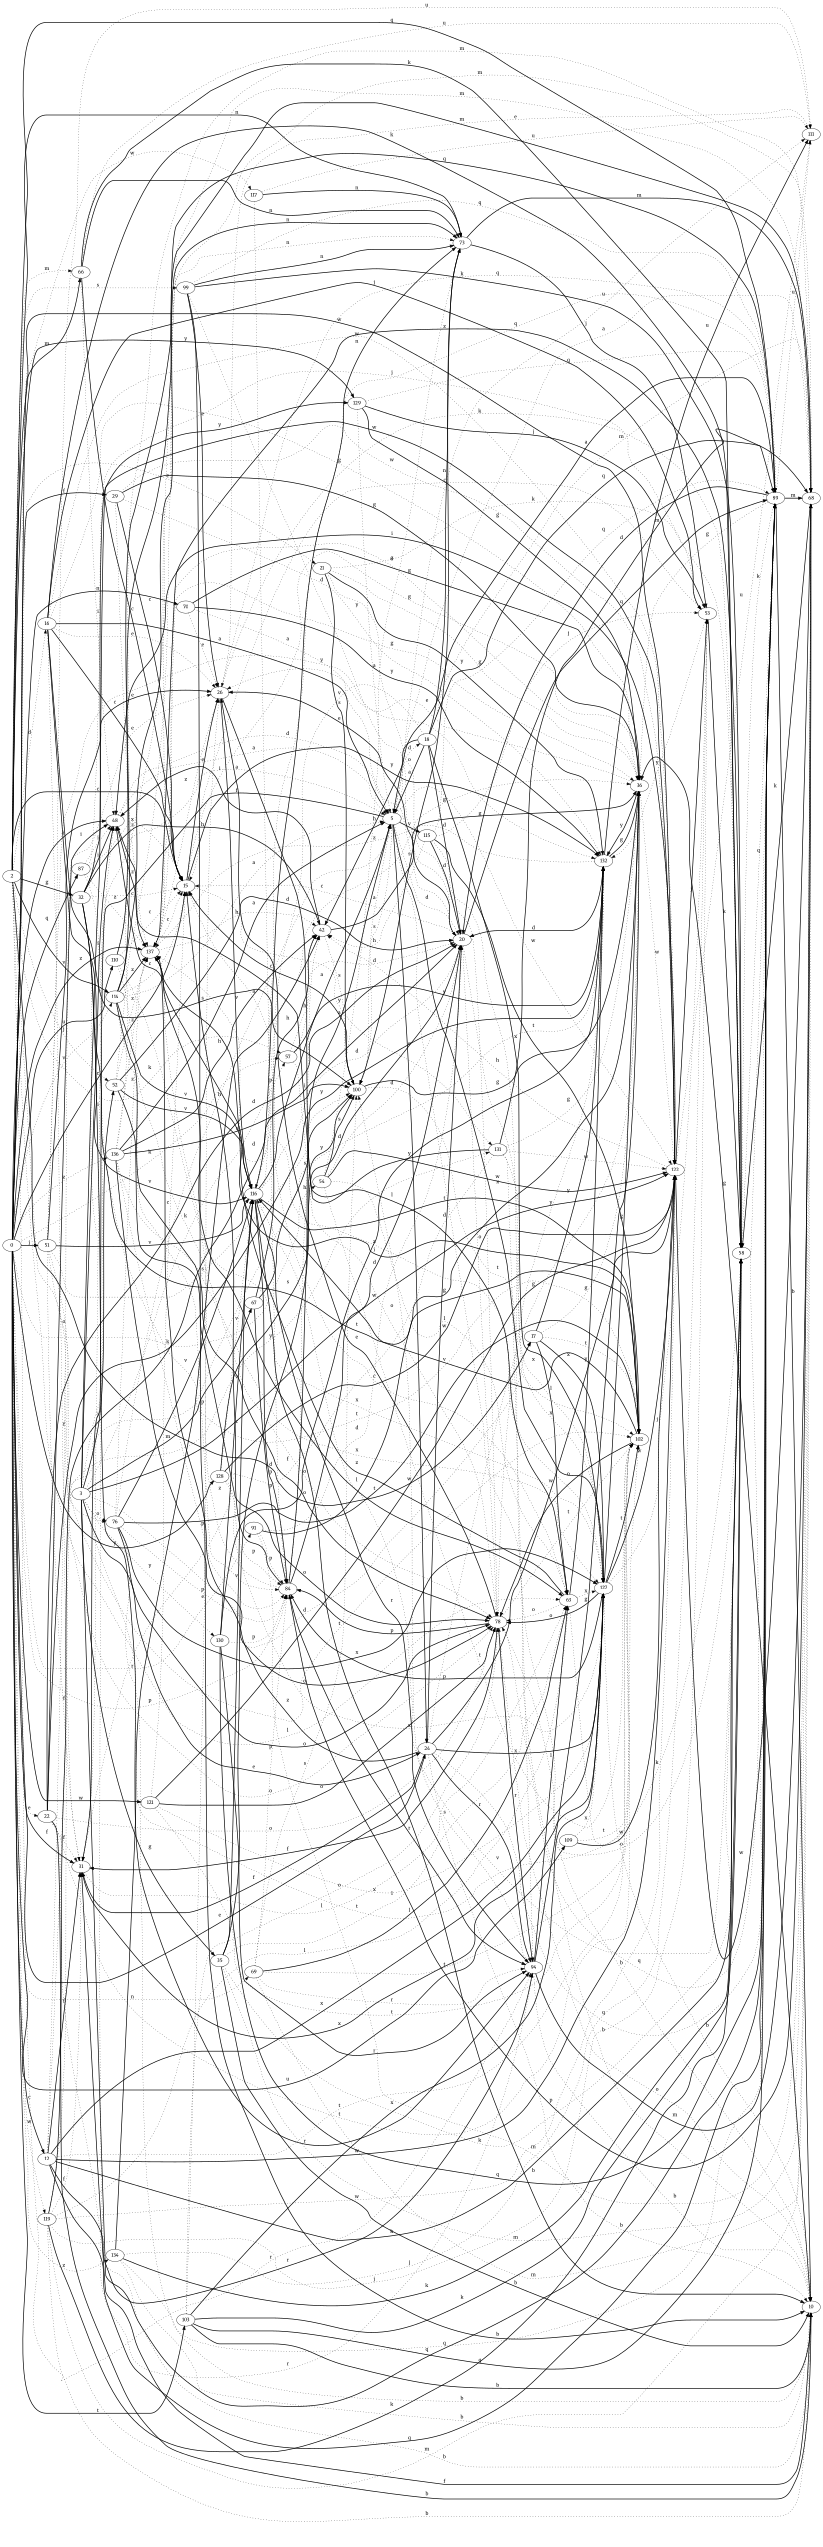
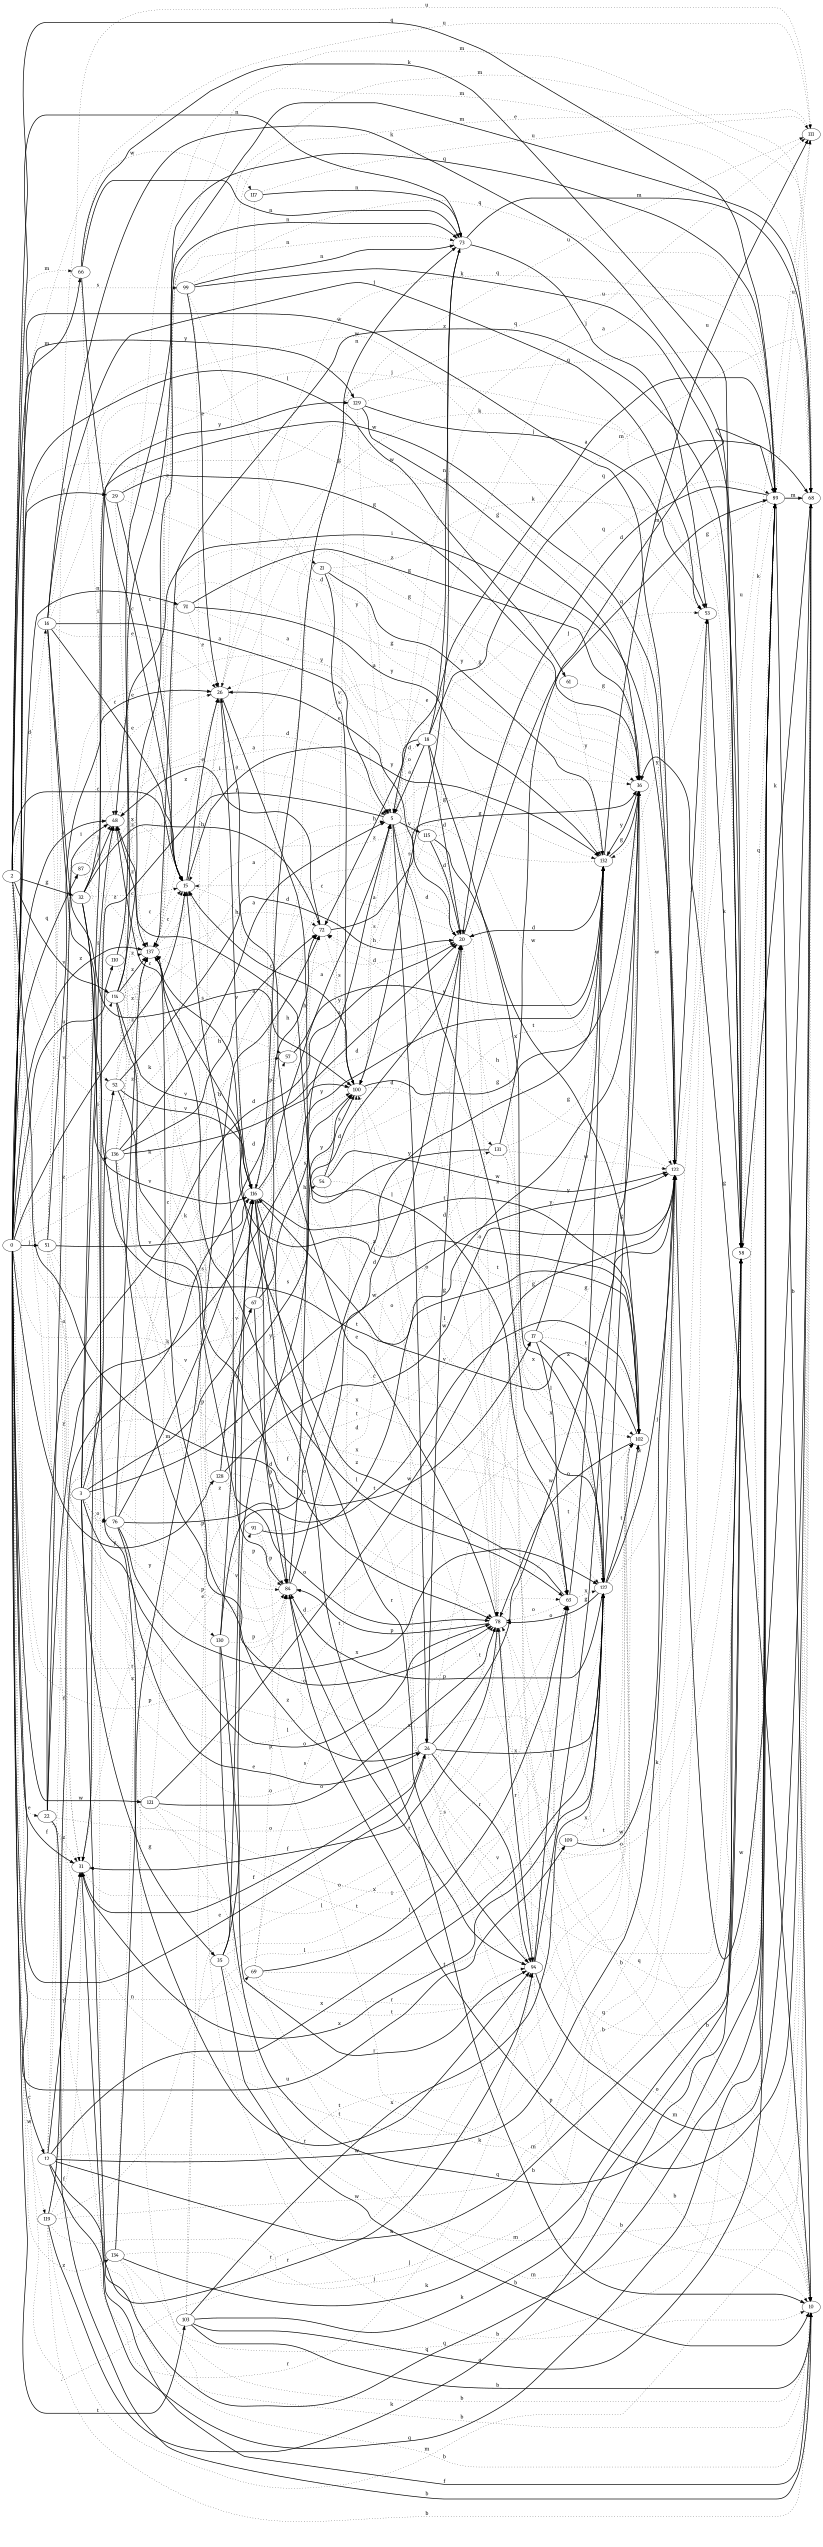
  strict digraph {
    fontname=Merriweather
    rankdir=LR
    node [fontname=Merriweather]
    edge [fontname=Merriweather style=dotted]
    0
    12
    15
    21
    22
    24
    29
    31
    48
    51
    54
    57
+   61
    66
    69
    70
    84
    87
    91
    103
    109
    110
    114
    117
    119
    121
    128
    134
    136
    137
    89
    94
    122
    n34 [label=102]
    127
    26
    58
    131
    36
    132
    100
    78
    10
    20
    63
    5
    111
    116
-   42
+   42 [label=72]
    73
    68
    53
    2
    16
    17
    32
    52
    76
    99
    129
    3
    35
    67
    130
    18
    115
    0 -> 12 [label=c style=bold]
    0 -> 15 [label=c style=bold]
    0 -> 21 [label=e]
    0 -> 22 [label=e]
    0 -> 24 [label=e style=bold]
    0 -> 29 [label=f style=bold]
    0 -> 31 [label=f style=bold]
    0 -> 48 [label=i style=bold]
    0 -> 51 [label=j style=bold]
    0 -> 54 [label=k]
    0 -> 57 [label=k]
+   0 -> 61 [label=l style=bold]
    0 -> 66 [label=m style=bold]
    0 -> 69 [label=n]
    0 -> 70 [label=n style=bold]
    0 -> 84 [label=p]
    0 -> 87 [label=q style=bold]
    0 -> 91 [label=r]
    0 -> 103 [label=t style=bold]
    0 -> 109 [label=u style=bold]
    0 -> 110 [label=u style=bold]
    0 -> 114 [label=v]
    0 -> 117 [label=w]
    0 -> 119 [label=w]
    0 -> 121 [label=w style=bold]
    0 -> 128 [label=y style=bold]
    0 -> 134 [label=z]
    0 -> 136 [label=z]
    0 -> 137 [label=z style=bold]
    12 -> 31 [label=f style=bold]
    12 -> 89 [label=q style=bold]
    12 -> 94 [label=r style=bold]
    12 -> 122 [label=w style=bold]
    12 -> n34 [label=t]
    12 -> 127 [label=x style=bold]
    12 -> 26 [label=e]
    12 -> 58 [label=k style=bold]
    12 -> 131 [label=y]
    15 -> 26 [label=e style=bold]
    15 -> 131 [label=y]
    15 -> 36 [label=g]
    15 -> 132 [label=y style=bold]
    21 -> 58 [label=k]
    21 -> 36 [label=g]
    21 -> 132 [label=y style=bold]
    21 -> 100 [label=s style=bold]
    21 -> 78 [label=o]
-   22 -> 31 [label=f]
+   22 -> 31 [label=z]
    22 -> 48 [label=i style=bold]
    22 -> 94 [label=r]
    22 -> n34 [label=t]
    22 -> 132 [label=y style=bold]
    22 -> 78 [label=o]
    22 -> 10 [label=b style=bold]
    22 -> 20 [label=d style=bold]
    24 -> 31 [label=f style=bold]
    24 -> 137 [label=z style=bold]
    24 -> 89 [label=q]
    24 -> 94 [label=r style=bold]
    24 -> 122 [label=w style=bold]
    24 -> 127 [label=x style=bold]
    24 -> 36 [label=g]
    24 -> 10 [label=b]
    24 -> 20 [label=d style=bold]
    29 -> 15 [label=c style=bold]
    29 -> 137 [label=z]
    29 -> 122 [label=w]
    29 -> 36 [label=g style=bold]
    29 -> 132 [label=y]
    31 -> 48 [label=i]
    31 -> 127 [label=x style=bold]
    31 -> 63 [label=l]
    48 -> 137 [label=z style=bold]
    48 -> 20 [label=d]
    48 -> 5 [label=a]
    51 -> 31 [label=f]
    51 -> n34 [label=t]
    51 -> 26 [label=e style=bold]
    51 -> 132 [label=y]
    51 -> 100 [label=s]
    51 -> 78 [label=o]
    51 -> 111 [label=u]
    51 -> 116 [label=v style=bold]
    54 -> 122 [label=w style=bold]
    54 -> n34 [label=t]
    54 -> 100 [label=s style=bold]
    54 -> 20 [label=d]
    54 -> 63 [label=l]
-   54 -> 73 [label=u]
+   54 -> 111 [label=u]
    57 -> 132 [label=y style=bold]
    57 -> 78 [label=o]
    57 -> 20 [label=d]
    57 -> 42 [label=h]
+   61 -> 36 [label=g]
+   61 -> 132 [label=y]
    66 -> 15 [label=c style=bold]
    66 -> 48 [label=i]
    66 -> 58 [label=k style=bold]
    66 -> 111 [label=u]
    66 -> 73 [label=n style=bold]
    69 -> 84 [label=p]
    69 -> 94 [label=r]
    69 -> n34 [label=t]
    69 -> 100 [label=s]
    69 -> 63 [label=l style=bold]
    69 -> 68 [label=m]
    70 -> 26 [label=e]
    70 -> 36 [label=g style=bold]
    70 -> 132 [label=y style=bold]
    70 -> 5 [label=a]
    84 -> 15 [label=c style=bold]
    84 -> 137 [label=z]
    84 -> 94 [label=r style=bold]
    84 -> 20 [label=d style=bold]
    84 -> 5 [label=a style=bold]
    84 -> 42 [label=h]
    87 -> 15 [label=x]
    87 -> 48 [label=i]
    87 -> 137 [label=z]
    87 -> n34 [label=t]
    87 -> 53 [label=j]
    91 -> 84 [label=p]
    91 -> 36 [label=g style=bold]
    91 -> 20 [label=d]
    91 -> 68 [label=m]
    103 -> 89 [label=q style=bold]
    103 -> 127 [label=x style=bold]
    103 -> 26 [label=e]
    103 -> 58 [label=k style=bold]
    103 -> 78 [label=o]
    103 -> 10 [label=b style=bold]
    109 -> 122 [label=w style=bold]
    109 -> n34 [label=t]
    109 -> 127 [label=x]
    110 -> 15 [label=c]
+   110 -> 137 [label=z]
    110 -> 89 [label=q style=bold]
    110 -> 127 [label=x]
    110 -> 78 [label=o]
    110 -> 68 [label=m]
    114 -> 15 [label=c]
    114 -> 84 [label=p]
    114 -> 137 [label=z style=bold]
-   114 -> 78 [label=o style=bold]
+   114 -> 78 [label=l style=bold]
    114 -> 5 [label=a]
    114 -> 116 [label=v style=bold]
    114 -> 73 [label=n style=bold]
    114 -> 68 [label=m style=bold]
    117 -> 84 [label=p]
    117 -> 111 [label=u]
    117 -> 73 [label=n style=bold]
    119 -> 31 [label=f]
    119 -> 122 [label=w]
    119 -> 58 [label=k style=bold]
    119 -> 132 [label=y]
    119 -> 10 [label=b]
    119 -> 20 [label=d style=bold]
    119 -> 63 [label=l]
    119 -> 68 [label=m]
    119 -> 53 [label=j]
    121 -> 15 [label=c]
    121 -> 122 [label=w style=bold]
    121 -> n34 [label=t]
    121 -> 127 [label=x]
    121 -> 78 [label=o style=bold]
    128 -> 84 [label=p]
    128 -> 122 [label=w style=bold]
    128 -> 127 [label=x]
    128 -> 100 [label=s style=bold]
    128 -> 116 [label=v]
+   134 -> 137 [label=z]
    134 -> 89 [label=q]
    134 -> 58 [label=k style=bold]
    134 -> 10 [label=b]
    134 -> 42 [label=h style=bold]
    134 -> 53 [label=j]
    136 -> 84 [label=p]
    136 -> 137 [label=z]
    136 -> 127 [label=x]
    136 -> 100 [label=s style=bold]
    136 -> 78 [label=o style=bold]
    136 -> 5 [label=a style=bold]
    136 -> 42 [label=h style=bold]
    136 -> 68 [label=m]
    137 -> 15 [label=c]
    137 -> 36 [label=g]
    137 -> 63 [label=l style=bold]
    137 -> 42 [label=h]
    137 -> 68 [label=m]
    89 -> 58 [label=k]
    89 -> 36 [label=g]
    89 -> 10 [label=b style=bold]
    89 -> 20 [label=d style=bold]
    89 -> 5 [label=a style=bold]
    89 -> 111 [label=u]
    89 -> 68 [label=m style=bold]
    94 -> 36 [label=g style=bold]
    94 -> 100 [label=s]
    94 -> 10 [label=b]
    94 -> 63 [label=l style=bold]
    94 -> 68 [label=m style=bold]
    122 -> 48 [label=i style=bold]
    122 -> 111 [label=u]
    122 -> 42 [label=h]
    122 -> 53 [label=j style=bold]
    n34 -> 48 [label=i style=bold]
    n34 -> 78 [label=o style=bold]
    n34 -> 116 [label=v style=bold]
    127 -> 84 [label=p style=bold]
    127 -> 137 [label=z]
    127 -> 122 [label=w style=bold]
    127 -> n34 [label=t style=bold]
    127 -> 36 [label=g style=bold]
    127 -> 78 [label=o style=bold]
    127 -> 10 [label=b]
    127 -> 53 [label=j]
    26 -> 137 [label=z]
    26 -> 89 [label=q]
    26 -> 58 [label=k]
    26 -> 63 [label=l style=bold]
    26 -> 116 [label=v style=bold]
    58 -> 137 [label=z style=bold]
    58 -> 89 [label=q]
    58 -> 78 [label=o]
    58 -> 116 [label=v]
    131 -> 31 [label=f]
    131 -> 48 [label=i style=bold]
    131 -> 94 [label=r]
    131 -> 122 [label=w]
    131 -> 127 [label=x]
    131 -> 36 [label=g]
    131 -> 68 [label=m style=bold]
    36 -> 137 [label=z]
    36 -> 122 [label=w]
    36 -> 26 [label=e]
    36 -> 132 [label=y style=bold]
    132 -> 137 [label=z]
    132 -> 36 [label=g style=bold]
    132 -> 20 [label=d style=bold]
    132 -> 111 [label=u style=bold]
    100 -> 15 [label=c style=bold]
    100 -> n34 [label=t]
    100 -> 36 [label=g style=bold]
+   100 -> 78 [label=o]
    100 -> 5 [label=a]
    78 -> 31 [label=f style=bold]
    78 -> 84 [label=p style=bold]
    78 -> 89 [label=q]
    78 -> 94 [label=r style=bold]
    78 -> n34 [label=t]
    78 -> 26 [label=e style=bold]
    78 -> 132 [label=y]
    10 -> 31 [label=f style=bold]
    10 -> 36 [label=g style=bold]
    10 -> 78 [label=o]
    20 -> 15 [label=c]
    20 -> 89 [label=q style=bold]
    20 -> 127 [label=x]
    20 -> 26 [label=e style=bold]
    20 -> 78 [label=o]
    63 -> 15 [label=c]
    63 -> 137 [label=z style=bold]
    63 -> 127 [label=x]
    63 -> 58 [label=k]
    63 -> 132 [label=y style=bold]
    63 -> 78 [label=o]
    5 -> 24 [label=e style=bold]
    5 -> 31 [label=f style=bold]
    5 -> 122 [label=w]
    5 -> 127 [label=x style=bold]
    5 -> 100 [label=s]
    5 -> 10 [label=b]
    5 -> 20 [label=d]
    5 -> 111 [label=u]
    5 -> 18 [label=d]
    5 -> 115 [label=v style=bold]
    111 -> 26 [label=e]
    116 -> 84 [label=p style=bold]
    116 -> 89 [label=q]
    116 -> 94 [label=r style=bold]
    116 -> n34 [label=t style=bold]
    116 -> 36 [label=g]
    116 -> 10 [label=b style=bold]
    116 -> 20 [label=d]
    116 -> 5 [label=a style=bold]
    116 -> 73 [label=n style=bold]
    42 -> 48 [label=i style=bold]
    42 -> 36 [label=g style=bold]
    42 -> 100 [label=s]
    73 -> 100 [label=s style=bold]
    73 -> 68 [label=m style=bold]
    73 -> 53 [label=j style=bold]
    68 -> 84 [label=p style=bold]
    68 -> 122 [label=w style=bold]
    68 -> 58 [label=k style=bold]
    68 -> 5 [label=a]
    53 -> 15 [label=c]
    53 -> 58 [label=k style=bold]
    53 -> 132 [label=y]
    2 -> 15 [label=c style=bold]
    2 -> 57 [label=k]
    2 -> 66 [label=m]
    2 -> 114 [label=v style=bold]
    2 -> 89 [label=q style=bold]
    2 -> 94 [label=r]
    2 -> 122 [label=w style=bold]
    2 -> 63 [label=l]
    2 -> 73 [label=n style=bold]
    2 -> 16 [label=d]
    2 -> 17 [label=d style=bold]
    2 -> 32 [label=g style=bold]
    2 -> 52 [label=j]
    2 -> 76 [label=o]
    2 -> 99 [label=s]
    2 -> 129 [label=y style=bold]
    16 -> 15 [label=c style=bold]
    16 -> 31 [label=f]
    16 -> 122 [label=w]
    16 -> 26 [label=e]
    16 -> 58 [label=k style=bold]
    16 -> 36 [label=g]
    16 -> 100 [label=s style=bold]
    16 -> 5 [label=a style=bold]
    16 -> 116 [label=v style=bold]
    16 -> 53 [label=j style=bold]
    17 -> n34 [label=t]
    17 -> 127 [label=x style=bold]
    17 -> 36 [label=g]
    17 -> 132 [label=y style=bold]
    17 -> 63 [label=l style=bold]
    32 -> 15 [label=c]
    32 -> 48 [label=i style=bold]
    32 -> 94 [label=r style=bold]
    32 -> 122 [label=w style=bold]
    32 -> n34 [label=t style=bold]
    32 -> 10 [label=b]
    32 -> 42 [label=h style=bold]
    52 -> 137 [label=z]
    52 -> 78 [label=o style=bold]
    52 -> 20 [label=d style=bold]
    52 -> 116 [label=v style=bold]
    52 -> 73 [label=n]
    76 -> 84 [label=p]
-   76 -> 137 [label=z]
+   76 -> 137 [label=z style=bold]
    76 -> n34 [label=t style=bold]
    76 -> 127 [label=x style=bold]
    76 -> 78 [label=o style=bold]
    76 -> 10 [label=b]
    76 -> 5 [label=a]
    76 -> 116 [label=v style=bold]
    99 -> 89 [label=q]
    99 -> 26 [label=e style=bold]
    99 -> 58 [label=k style=bold]
-   99 -> 10 [label=b style=bold]
+   99 -> 10 [label=b]
    99 -> 20 [label=d]
    99 -> 73 [label=n style=bold]
    129 -> 89 [label=q]
    129 -> 36 [label=g style=bold]
    129 -> 5 [label=a]
    129 -> 53 [label=j style=bold]
    3 -> 24 [label=e style=bold]
    3 -> 48 [label=i style=bold]
    3 -> 57 [label=k]
    3 -> 89 [label=q style=bold]
    3 -> 122 [label=w style=bold]
    3 -> n34 [label=t]
    3 -> 5 [label=a]
    3 -> 17 [label=d]
    3 -> 52 [label=j style=bold]
    3 -> 76 [label=o]
    3 -> 129 [label=y style=bold]
    3 -> 35 [label=g style=bold]
    3 -> 67 [label=m style=bold]
    3 -> 130 [label=y]
    35 -> 58 [label=k]
    35 -> 10 [label=b style=bold]
    35 -> 20 [label=d style=bold]
    35 -> 63 [label=l]
    35 -> 116 [label=v style=bold]
    35 -> 68 [label=m]
    67 -> 84 [label=p style=bold]
    67 -> 100 [label=s style=bold]
    67 -> 42 [label=h style=bold]
    130 -> 84 [label=p]
    130 -> 89 [label=q style=bold]
    130 -> 94 [label=r style=bold]
    130 -> 132 [label=y style=bold]
    130 -> 116 [label=v style=bold]
    18 -> 89 [label=q style=bold]
    18 -> 127 [label=x style=bold]
    18 -> 20 [label=d style=bold]
    18 -> 5 [label=a style=bold]
    18 -> 116 [label=v]
    18 -> 42 [label=h style=bold]
    18 -> 73 [label=n style=bold]
    18 -> 68 [label=m]
    115 -> 89 [label=q]
    115 -> n34 [label=t style=bold]
    115 -> 10 [label=b]
    115 -> 20 [label=d style=bold]
    115 -> 42 [label=h]
    115 -> 53 [label=j]
  }
